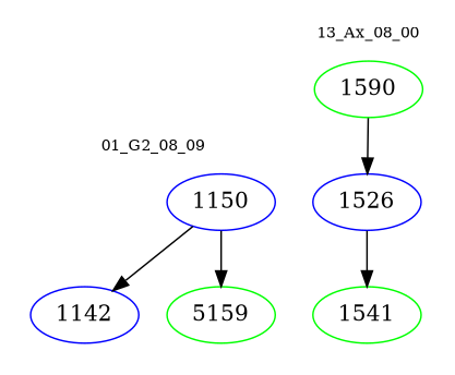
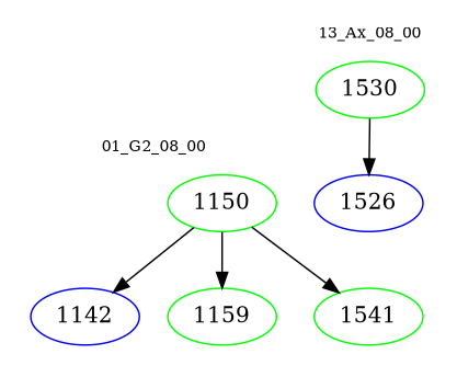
  digraph {
    node [color=blue]
    edge [color=black]
    n1 [label=1526]
-   n2 [color=green label=1590]
+   n2 [color=green label=1530]
    n3 [color=green label=1541]
-   n4 [label=1150]
+   n4 [color=green label=1150]
    n5 [label=1142]
-   n6 [color=green label=5159]
+   n6 [color=green label=1159]
    subgraph cluster_1 {
      color=white
      fontsize=10
      label="13_Ax_08_00"
      n1
      n2
      n3
    }
    subgraph cluster_2 {
      color=white
      fontsize=10
-     label="01_G2_08_09"
+     label="01_G2_08_00"
      n4
      n5
      n6
    }
-   n1 -> n3
+   n4 -> n3
    n2 -> n1
    n4 -> n5
    n4 -> n6
  }
